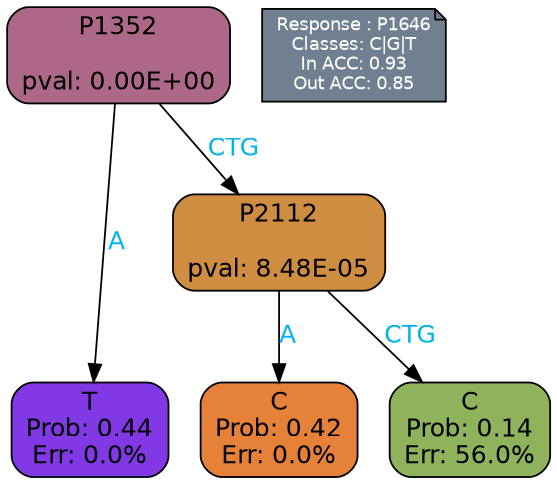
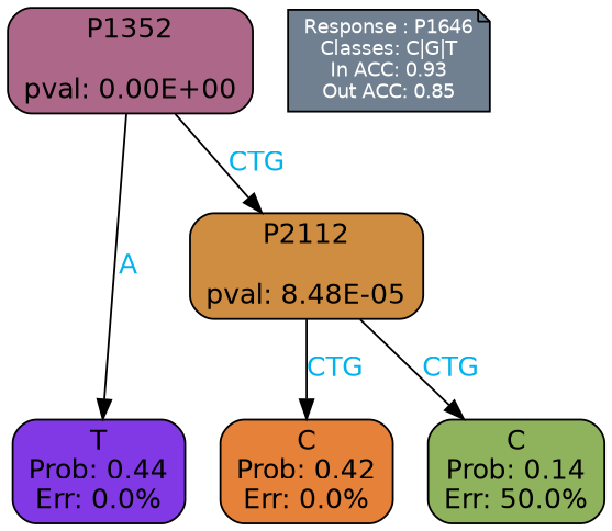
  digraph {
    fontname="DejaVu Sans"
    ranksep=equally
    splines=polylines
    node [color=black fontname="DejaVu Sans" shape=box style="filled, rounded"]
    edge [fontcolor=deepskyblue2 fontname="DejaVu Sans"]
    n1 [fillcolor="#e58139" label="C\nProb: 0.42\nErr: 0.0%"]
-   n2 [fillcolor="#8fb35d" label="C\nProb: 0.14\nErr: 56.0%"]
+   n2 [fillcolor="#8fb35d" label="C\nProb: 0.14\nErr: 50.0%"]
    n3 [fillcolor="#8139e5" label="T\nProb: 0.44\nErr: 0.0%"]
    n4 [align=left fillcolor=slategray fontcolor=white fontsize=10 label="Response : P1646\nClasses: C|G|T\nIn ACC: 0.93\nOut ACC: 0.85\n" shape=note style=filled]
    n5 [fillcolor="#ad6889" label="P1352\n\npval: 0.00E+00"]
    n6 [fillcolor="#cf8d42" label="P2112\n\npval: 8.48E-05"]
    subgraph sub_1 {
      rank=same
      n1
      n2
      n3
    }
    subgraph sub_2 {
      rank=same
      n4
      n5
    }
    n5 -> n3 [label=A]
    n5 -> n6 [label=CTG]
-   n6 -> n1 [label=A]
+   n6 -> n1 [label=CTG]
    n6 -> n2 [label=CTG]
  }
